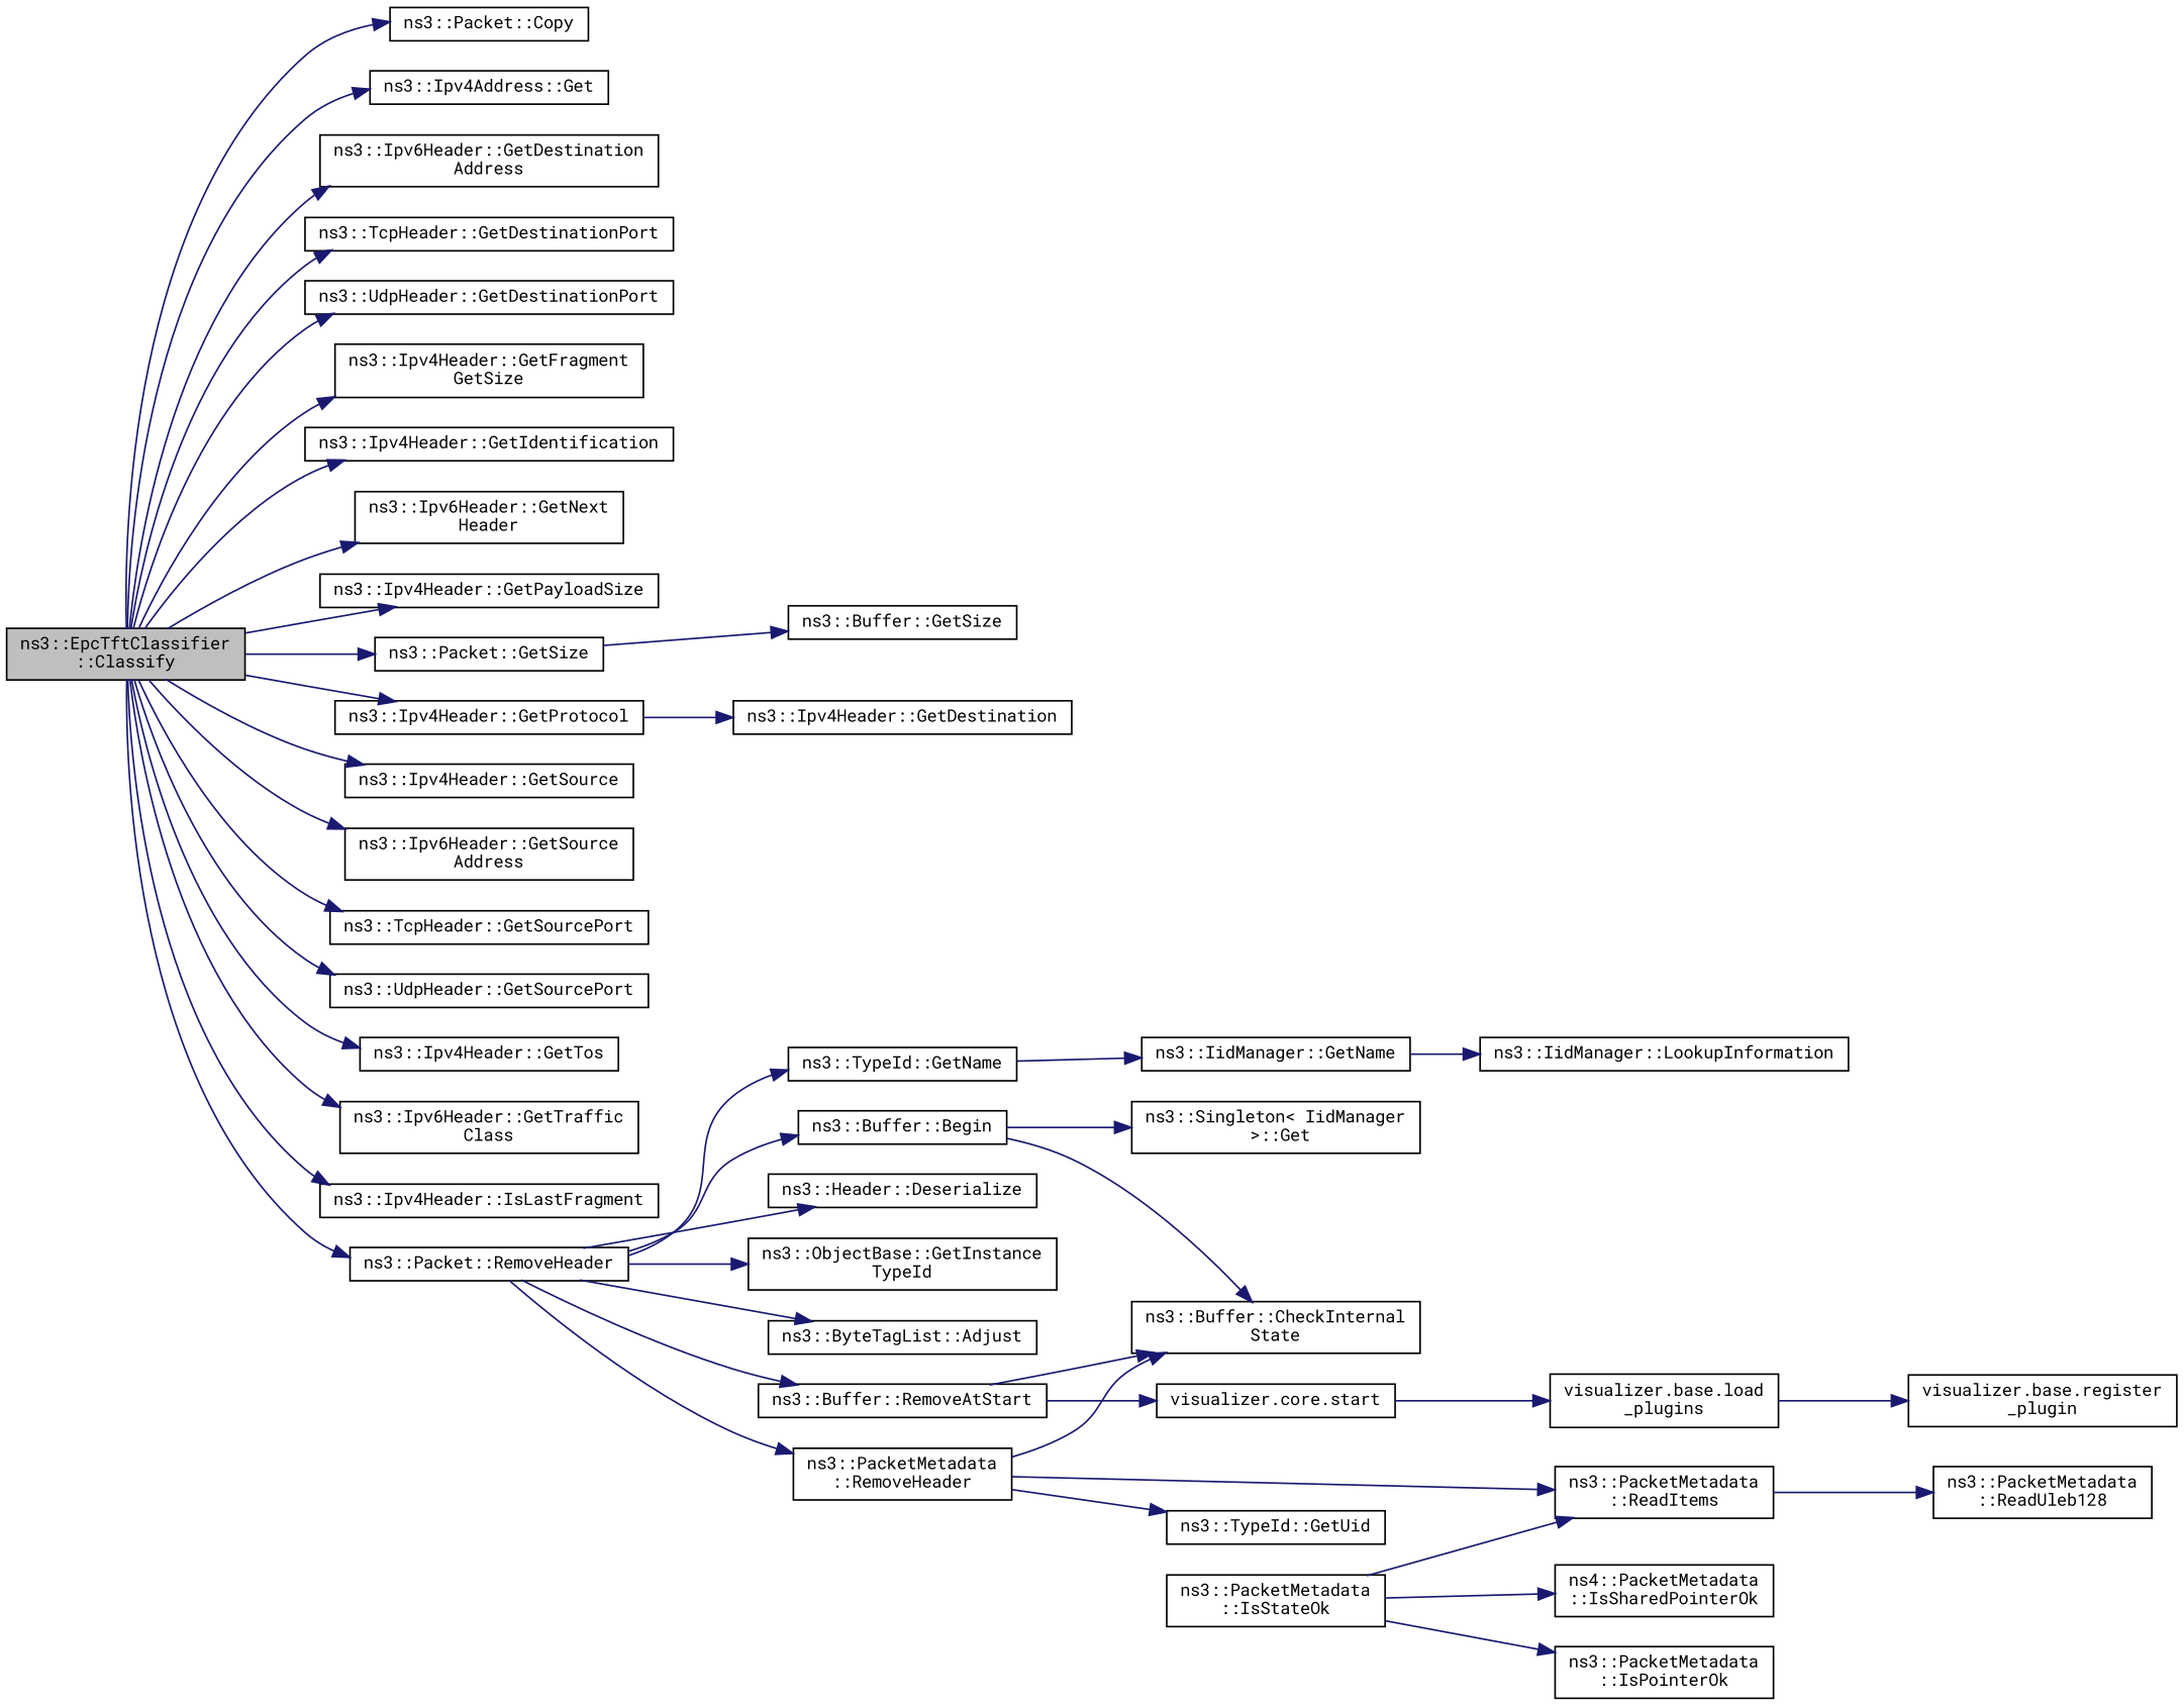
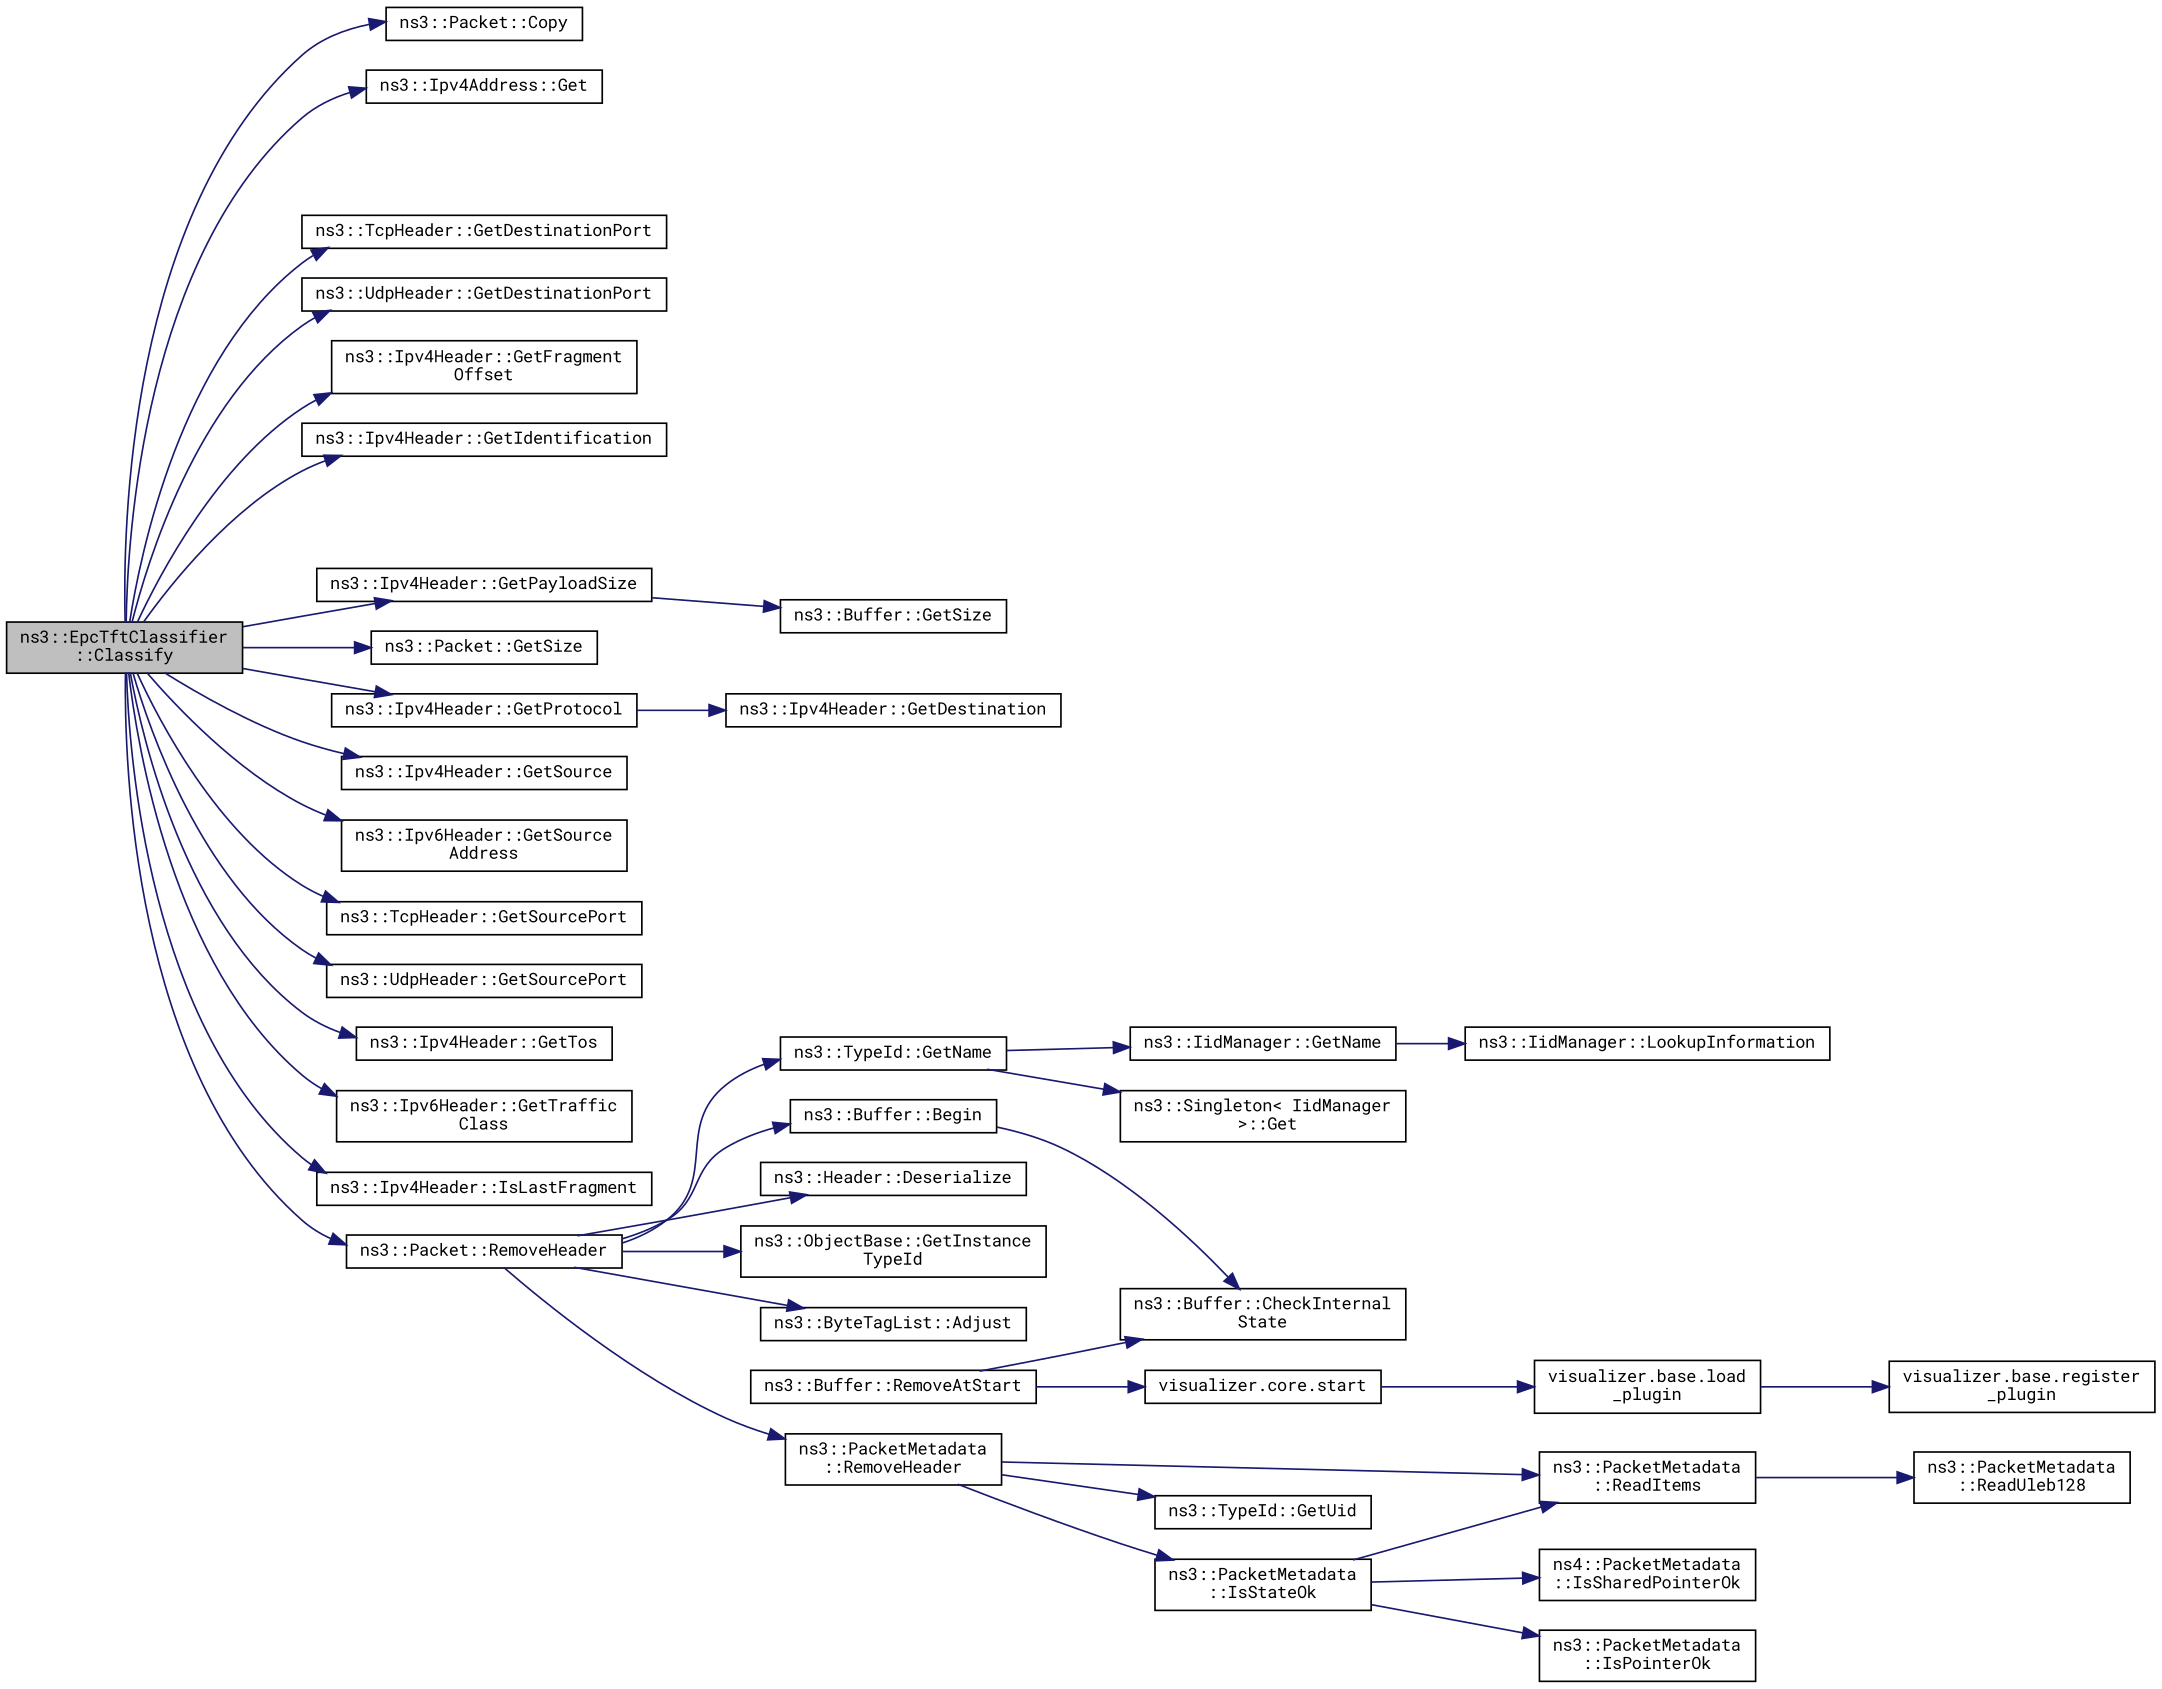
  digraph {
    fontname="Roboto Mono"
    rankdir=LR
    node [color=black fillcolor=white fontname="Roboto Mono" fontsize=10 shape=record style=filled]
    edge [color=midnightblue fontname="Roboto Mono" fontsize=10 labelfontname=Helvetica labelfontsize=10 style=solid]
    n1 [fillcolor=grey75 fontcolor=black height=0.2 label="ns3::EpcTftClassifier\l::Classify" width=0.4]
    n2 [height=0.2 label="ns3::Packet::Copy" width=0.4]
    n3 [height=0.2 label="ns3::Ipv4Address::Get" width=0.4]
-   n4 [height=0.2 label="ns3::Ipv6Header::GetDestination\lAddress" width=0.4]
    n5 [height=0.2 label="ns3::TcpHeader::GetDestinationPort" width=0.4]
    n6 [height=0.2 label="ns3::UdpHeader::GetDestinationPort" width=0.4]
-   n7 [height=0.2 label="ns3::Ipv4Header::GetFragment\lGetSize" width=0.4]
+   n7 [height=0.2 label="ns3::Ipv4Header::GetFragment\lOffset" width=0.4]
    n8 [height=0.2 label="ns3::Ipv4Header::GetIdentification" width=0.4]
-   n9 [height=0.2 label="ns3::Ipv6Header::GetNext\lHeader" width=0.4]
    n10 [height=0.2 label="ns3::Ipv4Header::GetPayloadSize" width=0.4]
    n11 [height=0.2 label="ns3::Ipv4Header::GetProtocol" width=0.4]
    n12 [height=0.2 label="ns3::Packet::GetSize" width=0.4]
    n13 [height=0.2 label="ns3::Ipv4Header::GetSource" width=0.4]
    n14 [height=0.2 label="ns3::Ipv6Header::GetSource\lAddress" width=0.4]
    n15 [height=0.2 label="ns3::TcpHeader::GetSourcePort" width=0.4]
    n16 [height=0.2 label="ns3::UdpHeader::GetSourcePort" width=0.4]
    n17 [height=0.2 label="ns3::Ipv4Header::GetTos" width=0.4]
    n18 [height=0.2 label="ns3::Ipv6Header::GetTraffic\lClass" width=0.4]
    n19 [height=0.2 label="ns3::Ipv4Header::IsLastFragment" width=0.4]
    n20 [height=0.2 label="ns3::Packet::RemoveHeader" width=0.4]
    n21 [height=0.2 label="ns3::Ipv4Header::GetDestination" width=0.4]
    n22 [height=0.2 label="ns3::Buffer::GetSize" width=0.4]
    n23 [height=0.2 label="ns3::ByteTagList::Adjust" width=0.4]
    n24 [height=0.2 label="ns3::Buffer::Begin" width=0.4]
    n25 [height=0.2 label="ns3::Header::Deserialize" width=0.4]
    n26 [height=0.2 label="ns3::ObjectBase::GetInstance\lTypeId" width=0.4]
    n27 [height=0.2 label="ns3::TypeId::GetName" width=0.4]
    n28 [height=0.2 label="ns3::Buffer::RemoveAtStart" width=0.4]
    n29 [height=0.2 label="ns3::PacketMetadata\l::RemoveHeader" width=0.4]
    n30 [height=0.2 label="ns3::Buffer::CheckInternal\lState" width=0.4]
    n31 [height=0.2 label="ns3::Singleton\< IidManager\l \>::Get" width=0.4]
    n32 [height=0.2 label="ns3::IidManager::GetName" width=0.4]
    n33 [height=0.2 label="visualizer.core.start" width=0.4]
    n34 [height=0.2 label="ns3::TypeId::GetUid" width=0.4]
    n35 [height=0.2 label="ns3::PacketMetadata\l::IsStateOk" width=0.4]
    n36 [height=0.2 label="ns3::PacketMetadata\l::ReadItems" width=0.4]
    n37 [height=0.2 label="ns3::IidManager::LookupInformation" width=0.4]
-   n38 [height=0.2 label="visualizer.base.load\l_plugins" width=0.4]
+   n38 [height=0.2 label="visualizer.base.load\l_plugin" width=0.4]
    n39 [height=0.2 label="visualizer.base.register\l_plugin" width=0.4]
    n40 [height=0.2 label="ns3::PacketMetadata\l::IsPointerOk" width=0.4]
    n41 [height=0.2 label="ns4::PacketMetadata\l::IsSharedPointerOk" width=0.4]
    n42 [height=0.2 label="ns3::PacketMetadata\l::ReadUleb128" width=0.4]
    n1 -> n2
    n1 -> n3
-   n1 -> n4
    n1 -> n5
    n1 -> n6
    n1 -> n7
    n1 -> n8
-   n1 -> n9
    n1 -> n10
    n1 -> n11
    n1 -> n12
    n1 -> n13
    n1 -> n14
    n1 -> n15
    n1 -> n16
    n1 -> n17
    n1 -> n18
    n1 -> n19
    n1 -> n20
    n11 -> n21
-   n12 -> n22
+   n10 -> n22
    n20 -> n23
    n20 -> n24
    n20 -> n25
    n20 -> n26
    n20 -> n27
-   n20 -> n28
    n20 -> n29
    n24 -> n30
-   n24 -> n31
+   n27 -> n31
    n27 -> n32
    n28 -> n30
    n28 -> n33
    n29 -> n34
-   n29 -> n30
+   n29 -> n35
    n29 -> n36
    n32 -> n37
    n33 -> n38
    n35 -> n36
    n35 -> n40
    n35 -> n41
    n36 -> n42
    n38 -> n39
  }
